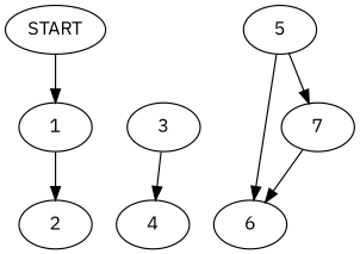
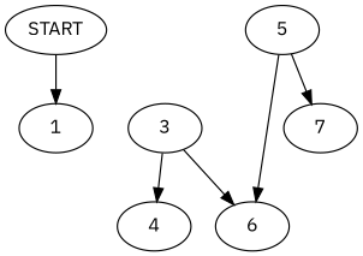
  digraph {
    fontname="IBM Plex Sans"
    node [fontname="IBM Plex Sans"]
    edge [fontname="IBM Plex Sans"]
    n1 [label=START]
    1
-   2
    3
    4
    5
    6
    7
    n1 -> 1
-   1 -> 2
    3 -> 4
    5 -> 6
    5 -> 7
-   7 -> 6
+   3 -> 6
  }
